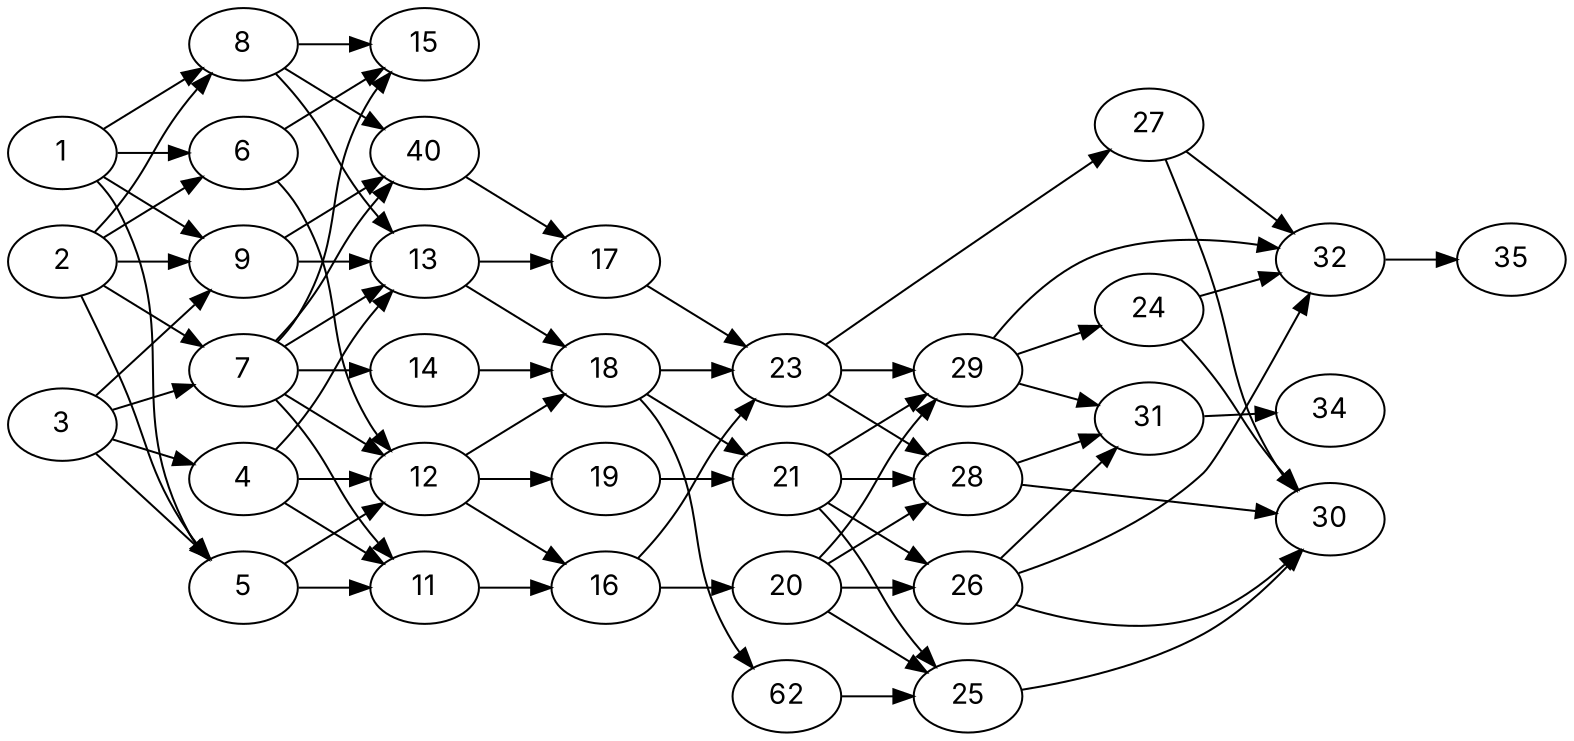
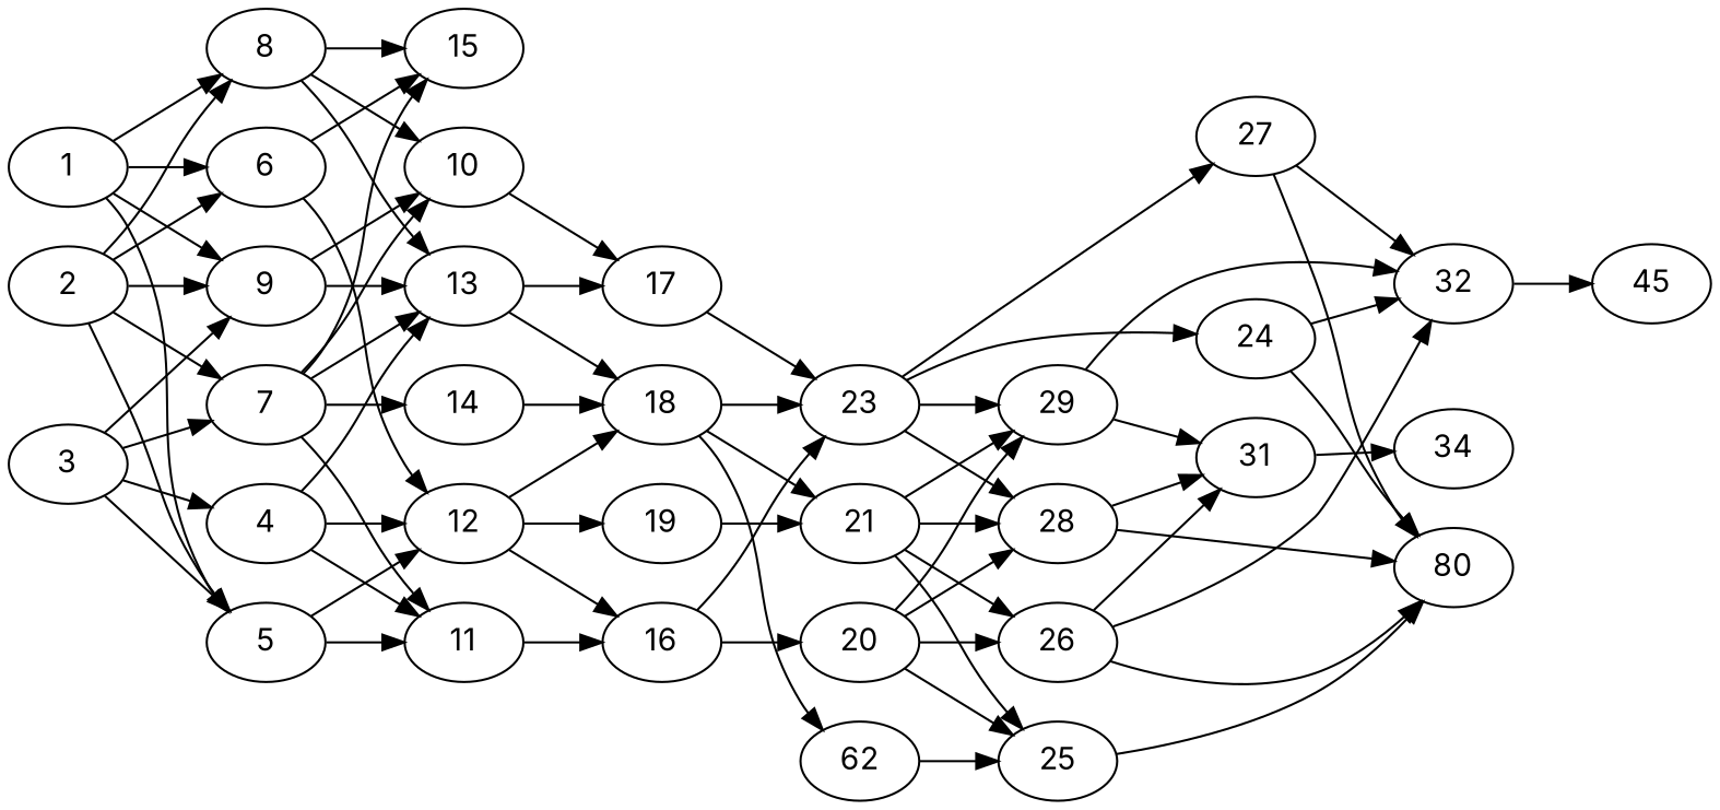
  digraph {
    fontname=Inter
    rankdir=LR
    node [alpha=0.16 fontname=Inter]
    edge [fontname=Inter]
    1 [alpha=0.05 expect_size=8200192]
    5 [alpha=0.17 expect_size=6305792]
    6 [alpha=0.12 expect_size=34200576]
    8 [alpha=0.17 expect_size=46491648]
    9 [alpha=0.03 expect_size=42700800]
    11 [alpha=0.15 expect_size=20325376]
    12 [alpha=0.06 expect_size=31127552]
    15 [alpha=0.04 expect_size=25970688]
    13 [alpha=0.01 expect_size=38905856]
-   10 [alpha=0.10 expect_size=9934848 label=40]
+   10 [alpha=0.10 expect_size=9934848]
    16 [alpha=0.11 expect_size=18398208]
    18 [alpha=0.18 expect_size=35515392]
    19 [alpha=0.07 expect_size=27555840]
    17 [alpha=0.07 expect_size=45710336]
    2 [alpha=0.03 expect_size=49247232]
    7 [expect_size=33277952]
    14 [alpha=0.17 expect_size=48596992]
    3 [alpha=0.04 expect_size=37388288]
    4 [alpha=0.10 expect_size=37990400]
    23 [alpha=0.05 expect_size=13209600]
    20 [alpha=0.12 expect_size=34157568]
    21 [alpha=0.20 expect_size=10934272]
    n23 [alpha=0.05 expect_size=46669824 label=62]
    28 [alpha=0.11 expect_size=13935616]
    29 [alpha=0.03 expect_size=8444928]
    24 [alpha=0.18 expect_size=16516096]
    27 [expect_size=43870208]
    25 [alpha=0.12 expect_size=8803328]
    26 [alpha=0.18 expect_size=17794048]
-   30 [expect_size=23832576]
+   30 [expect_size=23832576 label=80]
    32 [alpha=0.06 expect_size=52322304]
    31 [expect_size=6014976]
-   35 [alpha=0.07 expect_size=25483264]
+   35 [alpha=0.07 expect_size=25483264 label=45]
    34 [alpha=0.15 expect_size=29608960]
    1 -> 5
    1 -> 6
    1 -> 8
    1 -> 9
    5 -> 11
    5 -> 12
    6 -> 12
    6 -> 15
    8 -> 15
    8 -> 13
    8 -> 10
    9 -> 13
    9 -> 10
    11 -> 16
    12 -> 16
    12 -> 18
    12 -> 19
    13 -> 18
    13 -> 17
    10 -> 17
    16 -> 23
    16 -> 20
    18 -> 23
    18 -> 21
    18 -> n23
    19 -> 21
    17 -> 23
    2 -> 5
    2 -> 6
    2 -> 8
    2 -> 9
    2 -> 7
    7 -> 11
-   7 -> 12
    7 -> 15
    7 -> 13
    7 -> 10
    7 -> 14
    14 -> 18
    3 -> 5
    3 -> 9
    3 -> 7
    3 -> 4
    4 -> 11
    4 -> 12
    4 -> 13
    23 -> 28
    23 -> 29
-   29 -> 24
+   23 -> 24
    23 -> 27
    20 -> 28
    20 -> 29
    20 -> 25
    20 -> 26
    21 -> 28
    21 -> 29
    21 -> 25
    21 -> 26
    n23 -> 25
    28 -> 30
    28 -> 31
    29 -> 32
    29 -> 31
    24 -> 30
    24 -> 32
    27 -> 30
    27 -> 32
    25 -> 30
    26 -> 30
    26 -> 32
    26 -> 31
    32 -> 35
    31 -> 34
  }
